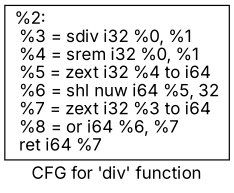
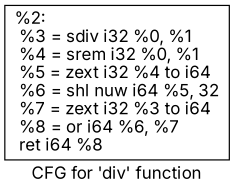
  digraph {
    label="CFG for 'div' function"
    rankdir=LR
    fontname=Inter
-   n1 [label="{%2:\l  %3 = sdiv i32 %0, %1\l  %4 = srem i32 %0, %1\l  %5 = zext i32 %4 to i64\l  %6 = shl nuw i64 %5, 32\l  %7 = zext i32 %3 to i64\l  %8 = or i64 %6, %7\l  ret i64 %7\l}" shape=record fontname=Inter]
+   n1 [label="{%2:\l  %3 = sdiv i32 %0, %1\l  %4 = srem i32 %0, %1\l  %5 = zext i32 %4 to i64\l  %6 = shl nuw i64 %5, 32\l  %7 = zext i32 %3 to i64\l  %8 = or i64 %6, %7\l  ret i64 %8\l}" shape=record fontname=Inter]
  }
